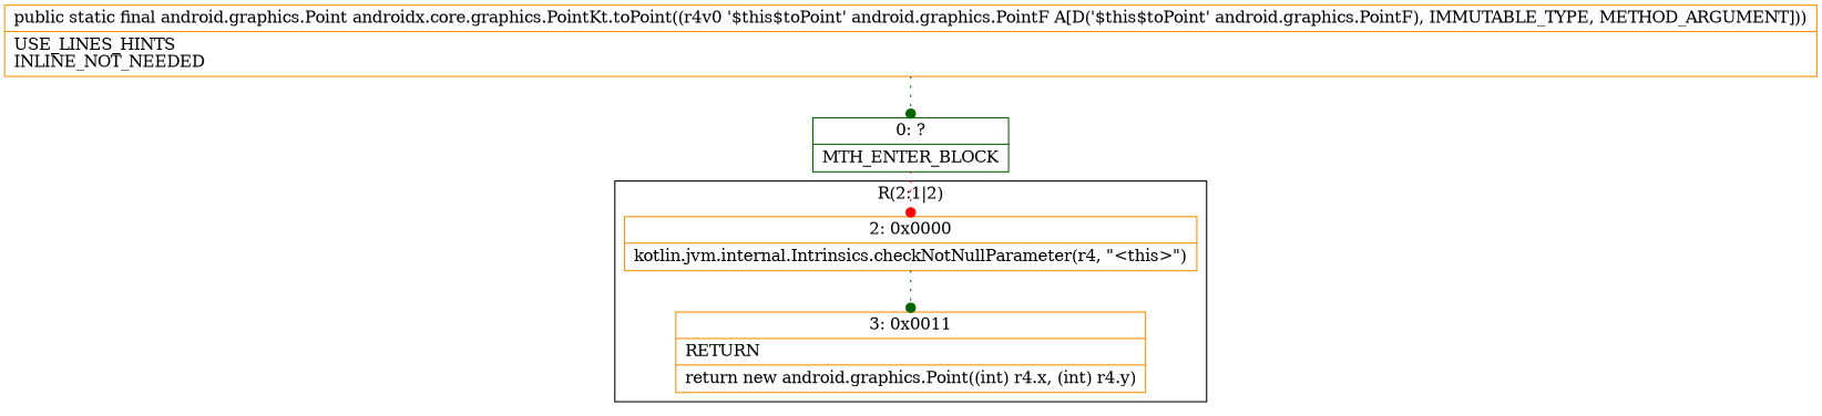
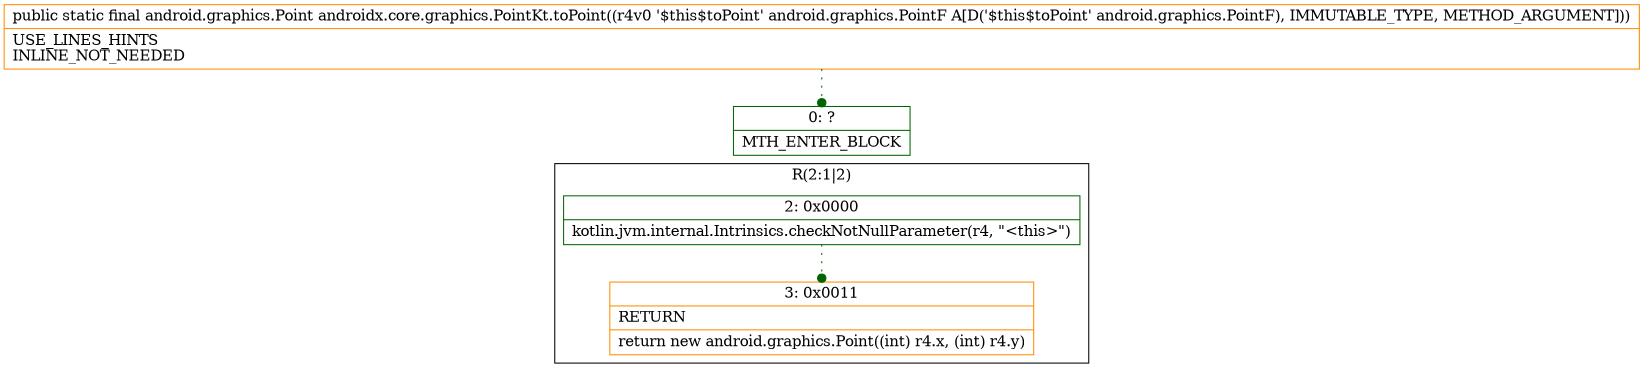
  digraph {
    node [color=darkgreen shape=record]
    edge [arrowhead=dot color=darkgreen style=dotted]
-   n1 [color=darkorange label="{2\:\ 0x0000|kotlin.jvm.internal.Intrinsics.checkNotNullParameter(r4, \"\<this\>\")\l}"]
+   n1 [label="{2\:\ 0x0000|kotlin.jvm.internal.Intrinsics.checkNotNullParameter(r4, \"\<this\>\")\l}"]
    n2 [color=darkorange label="{3\:\ 0x0011|RETURN\l|return new android.graphics.Point((int) r4.x, (int) r4.y)\l}"]
    n3 [label="{0\:\ ?|MTH_ENTER_BLOCK\l}"]
    n4 [color=darkorange label="{public static final android.graphics.Point androidx.core.graphics.PointKt.toPoint((r4v0 '$this$toPoint' android.graphics.PointF A[D('$this$toPoint' android.graphics.PointF), IMMUTABLE_TYPE, METHOD_ARGUMENT]))  | USE_LINES_HINTS\lINLINE_NOT_NEEDED\l}"]
    subgraph cluster_1 {
      label="R(2:1|2)"
      n1
      n2
    }
    n1 -> n2
-   n3 -> n1 [color=red]
    n4 -> n3
  }
